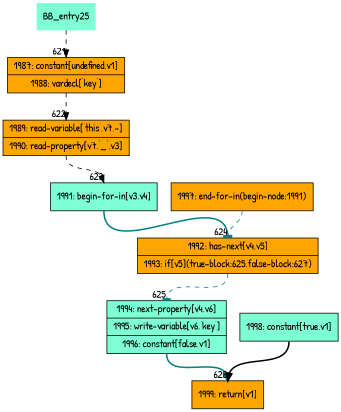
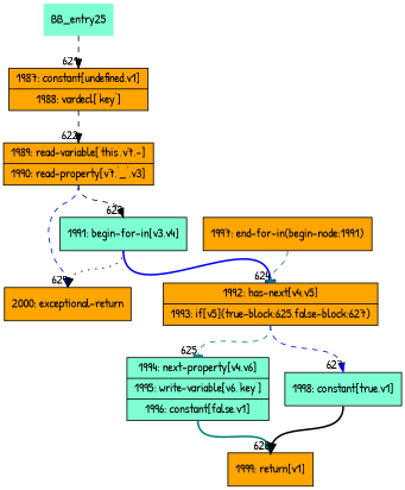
  digraph {
    fontname="Patrick Hand"
    rankdir=TD
    node [fillcolor=orange fontname="Patrick Hand" shape=record style=filled]
    edge [arrowhead=normal color=black fontname="Patrick Hand" headport=n style=dashed tailport=s]
    n1 [fillcolor=aquamarine label=BB_entry25 shape=none]
    n2 [label="{1987: constant[undefined,v1]|1988: vardecl['key']}"]
    n3 [label="{1989: read-variable['this',v7,-]|1990: read-property[v7,'_',v3]}"]
    n4 [fillcolor=aquamarine label="{1991: begin-for-in[v3,v4]}"]
+   n5 [label="{2000: exceptional-return}"]
    n6 [label="{1992: has-next[v4,v5]|1993: if[v5](true-block:625,false-block:627)}"]
    n7 [fillcolor=aquamarine label="{1994: next-property[v4,v6]|1995: write-variable[v6,'key']|1996: constant[false,v1]}"]
    n8 [fillcolor=aquamarine label="{1998: constant[true,v1]}"]
    n9 [label="{1999: return[v1]}"]
    n10 [label="{1997: end-for-in(begin-node:1991)}"]
    n1 -> n2 [headlabel="    621"]
    n2 -> n3 [headlabel="      622"]
    n3 -> n4 [headlabel="      623"]
-   n4 -> n6 [arrowhead=tee color=teal headlabel="      624" style=bold]
+   n3 -> n5 [color=blue headlabel="      629"]
+   n4 -> n5 [style=dotted]
+   n4 -> n6 [arrowhead=tee color=blue headlabel="      624" style=bold]
    n6 -> n7 [arrowhead=tee color=teal headlabel="      625"]
+   n6 -> n8 [color=blue headlabel="      627"]
    n7 -> n9 [color=teal headlabel="      628" style=bold]
    n8 -> n9 [style=bold]
    n10 -> n6 [arrowhead=tee color=teal]
  }
